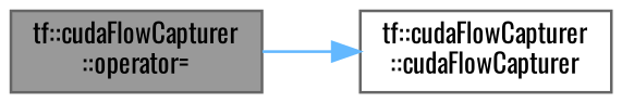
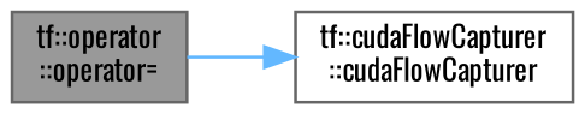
  digraph {
    rankdir=LR
    fontname=Oswald
    node [fontname=Oswald fontsize=10 shape=box style=filled]
-   n1 [color=gray40 fillcolor=grey60 fontcolor=black height=0.2 label="tf::cudaFlowCapturer\l::operator=" width=0.4]
+   n1 [color=gray40 fillcolor=grey60 fontcolor=black height=0.2 label="tf::operator\l::operator=" width=0.4]
    n2 [color=grey40 fillcolor=white height=0.2 label="tf::cudaFlowCapturer\l::cudaFlowCapturer" width=0.4]
    n1 -> n2 [color=steelblue1 fontname=Oswald fontsize=10 labelfontname=Helvetica labelfontsize=10 style=solid]
  }
